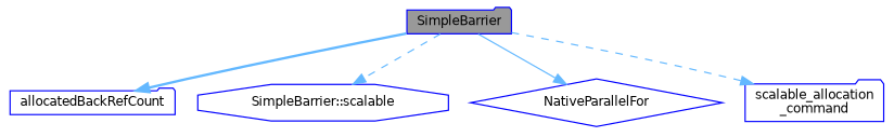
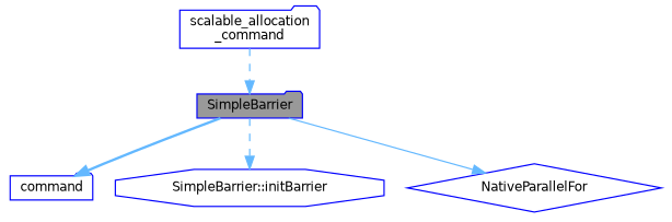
  digraph {
    rankdir=TB
    node [color=blue fillcolor=white fontname=Helvetica fontsize=10 shape=folder style=filled]
    edge [color=steelblue1 fontname=Helvetica fontsize=10 labelfontname=Helvetica labelfontsize=10 style=dashed]
    n1 [fillcolor=grey60 fontcolor=black height=0.2 label=SimpleBarrier width=0.4]
-   n2 [height=0.2 label=allocatedBackRefCount width=0.4]
-   n3 [height=0.2 label="SimpleBarrier::scalable" shape=octagon width=0.4]
+   n2 [height=0.2 label=command width=0.4]
+   n3 [height=0.2 label="SimpleBarrier::initBarrier" shape=octagon width=0.4]
    n4 [height=0.2 label=NativeParallelFor shape=diamond width=0.4]
    n5 [height=0.2 label="scalable_allocation\l_command" width=0.4]
    n1 -> n2 [style=bold]
    n1 -> n3
    n1 -> n4 [style=solid]
-   n1 -> n5
+   n5 -> n1
  }
